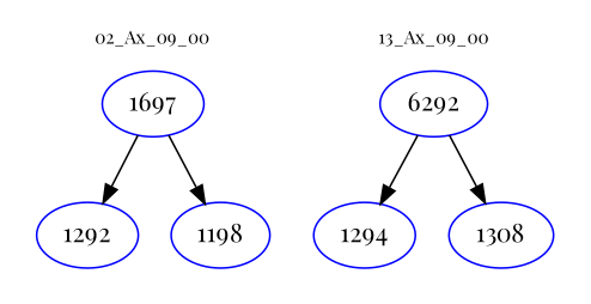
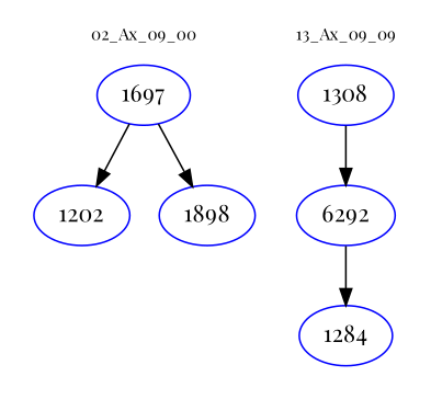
  digraph {
    fontname="Playfair Display"
    node [color=blue fontname="Playfair Display"]
    edge [color=black fontname="Playfair Display"]
    n1 [label=1697]
-   n2 [label=1292]
-   n3 [label=1198]
+   n2 [label=1202]
+   n3 [label=1898]
    n4 [label=6292]
-   n5 [label=1294]
+   n5 [label=1284]
    n6 [label=1308]
    subgraph cluster_1 {
      color=white
      fontsize=10
      label="02_Ax_09_00"
      n1
      n2
      n3
    }
    subgraph cluster_2 {
      color=white
      fontsize=10
-     label="13_Ax_09_00"
+     label="13_Ax_09_09"
      n4
      n5
      n6
    }
    n1 -> n2
    n1 -> n3
    n4 -> n5
-   n4 -> n6
+   n6 -> n4
  }
